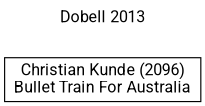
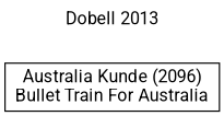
  digraph {
    label="Dobell 2013"
    labelloc=t
    mclimit=10
    fontname=Roboto
-   n1 [label="Christian Kunde (2096)\nBullet Train For Australia" shape=box fontname=Roboto]
+   n1 [label="Australia Kunde (2096)\nBullet Train For Australia" shape=box fontname=Roboto]
  }
